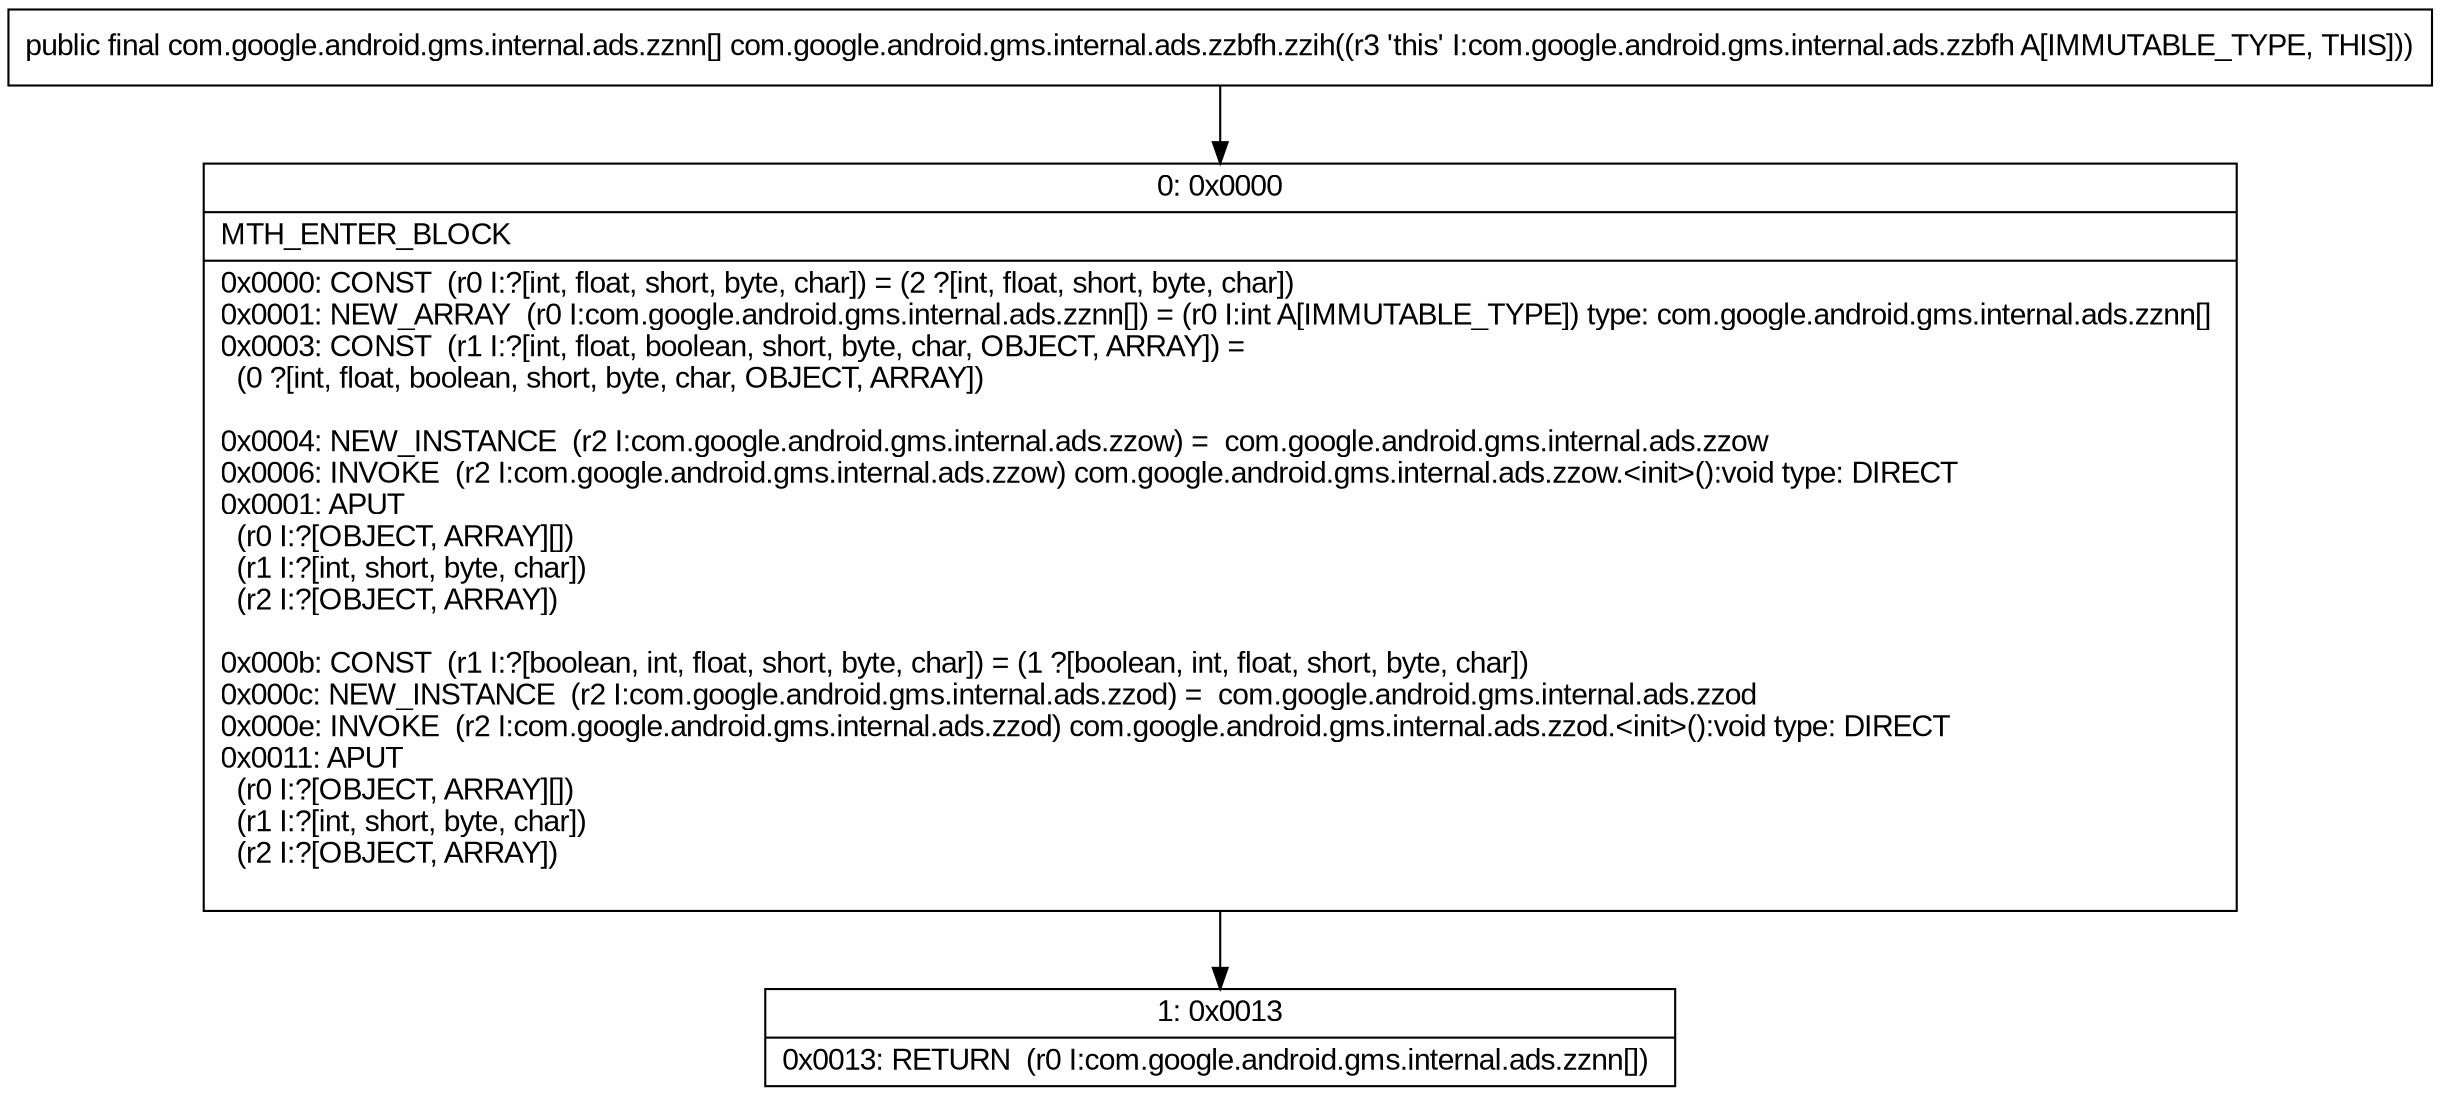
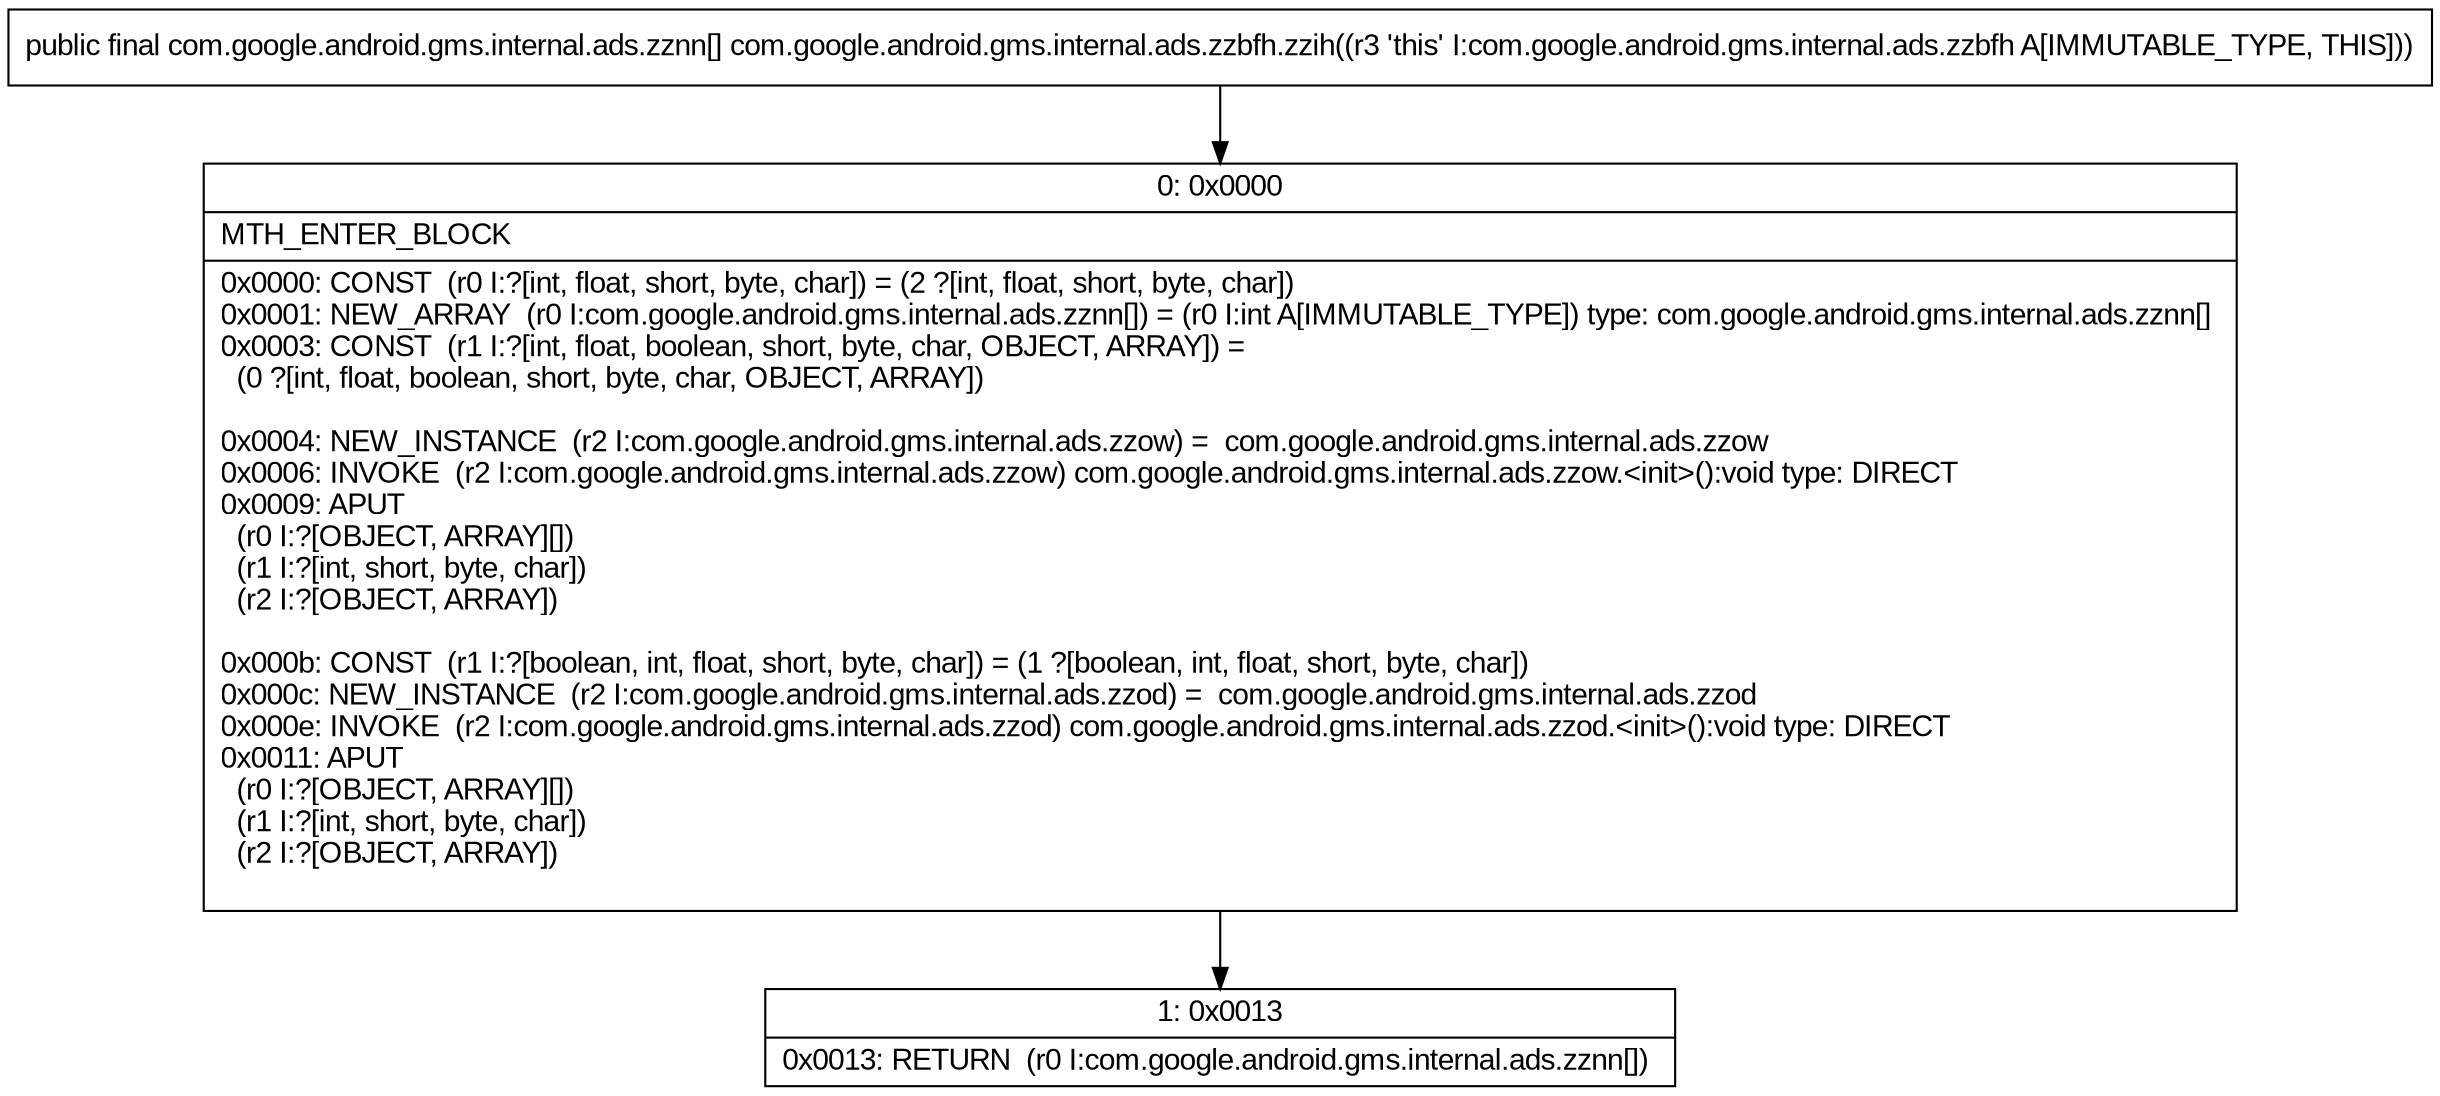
  digraph {
    fontname="Liberation Sans"
    node [shape=record fontname="Liberation Sans"]
    edge [fontname="Liberation Sans"]
-   n1 [label="{0\:\ 0x0000|MTH_ENTER_BLOCK\l|0x0000: CONST  (r0 I:?[int, float, short, byte, char]) = (2 ?[int, float, short, byte, char]) \l0x0001: NEW_ARRAY  (r0 I:com.google.android.gms.internal.ads.zznn[]) = (r0 I:int A[IMMUTABLE_TYPE]) type: com.google.android.gms.internal.ads.zznn[] \l0x0003: CONST  (r1 I:?[int, float, boolean, short, byte, char, OBJECT, ARRAY]) = \l  (0 ?[int, float, boolean, short, byte, char, OBJECT, ARRAY])\l \l0x0004: NEW_INSTANCE  (r2 I:com.google.android.gms.internal.ads.zzow) =  com.google.android.gms.internal.ads.zzow \l0x0006: INVOKE  (r2 I:com.google.android.gms.internal.ads.zzow) com.google.android.gms.internal.ads.zzow.\<init\>():void type: DIRECT \l0x0001: APUT  \l  (r0 I:?[OBJECT, ARRAY][])\l  (r1 I:?[int, short, byte, char])\l  (r2 I:?[OBJECT, ARRAY])\l \l0x000b: CONST  (r1 I:?[boolean, int, float, short, byte, char]) = (1 ?[boolean, int, float, short, byte, char]) \l0x000c: NEW_INSTANCE  (r2 I:com.google.android.gms.internal.ads.zzod) =  com.google.android.gms.internal.ads.zzod \l0x000e: INVOKE  (r2 I:com.google.android.gms.internal.ads.zzod) com.google.android.gms.internal.ads.zzod.\<init\>():void type: DIRECT \l0x0011: APUT  \l  (r0 I:?[OBJECT, ARRAY][])\l  (r1 I:?[int, short, byte, char])\l  (r2 I:?[OBJECT, ARRAY])\l \l}"]
+   n1 [label="{0\:\ 0x0000|MTH_ENTER_BLOCK\l|0x0000: CONST  (r0 I:?[int, float, short, byte, char]) = (2 ?[int, float, short, byte, char]) \l0x0001: NEW_ARRAY  (r0 I:com.google.android.gms.internal.ads.zznn[]) = (r0 I:int A[IMMUTABLE_TYPE]) type: com.google.android.gms.internal.ads.zznn[] \l0x0003: CONST  (r1 I:?[int, float, boolean, short, byte, char, OBJECT, ARRAY]) = \l  (0 ?[int, float, boolean, short, byte, char, OBJECT, ARRAY])\l \l0x0004: NEW_INSTANCE  (r2 I:com.google.android.gms.internal.ads.zzow) =  com.google.android.gms.internal.ads.zzow \l0x0006: INVOKE  (r2 I:com.google.android.gms.internal.ads.zzow) com.google.android.gms.internal.ads.zzow.\<init\>():void type: DIRECT \l0x0009: APUT  \l  (r0 I:?[OBJECT, ARRAY][])\l  (r1 I:?[int, short, byte, char])\l  (r2 I:?[OBJECT, ARRAY])\l \l0x000b: CONST  (r1 I:?[boolean, int, float, short, byte, char]) = (1 ?[boolean, int, float, short, byte, char]) \l0x000c: NEW_INSTANCE  (r2 I:com.google.android.gms.internal.ads.zzod) =  com.google.android.gms.internal.ads.zzod \l0x000e: INVOKE  (r2 I:com.google.android.gms.internal.ads.zzod) com.google.android.gms.internal.ads.zzod.\<init\>():void type: DIRECT \l0x0011: APUT  \l  (r0 I:?[OBJECT, ARRAY][])\l  (r1 I:?[int, short, byte, char])\l  (r2 I:?[OBJECT, ARRAY])\l \l}"]
    n2 [label="{1\:\ 0x0013|0x0013: RETURN  (r0 I:com.google.android.gms.internal.ads.zznn[]) \l}"]
    n3 [label="{public final com.google.android.gms.internal.ads.zznn[] com.google.android.gms.internal.ads.zzbfh.zzih((r3 'this' I:com.google.android.gms.internal.ads.zzbfh A[IMMUTABLE_TYPE, THIS])) }"]
    n1 -> n2
    n3 -> n1
  }
